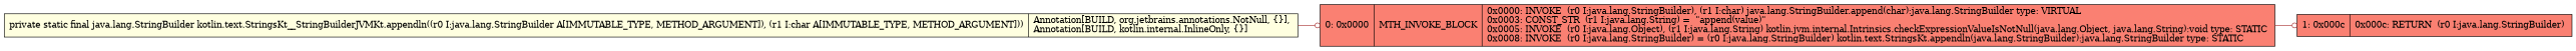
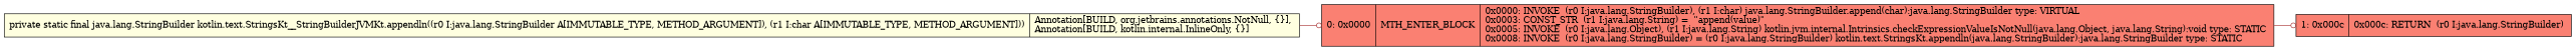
  digraph {
    rankdir=LR
    node [shape=record style=filled fillcolor=salmon]
    edge [color=brown arrowhead=odot]
-   n1 [label="{0\:\ 0x0000|MTH_INVOKE_BLOCK\l|0x0000: INVOKE  (r0 I:java.lang.StringBuilder), (r1 I:char) java.lang.StringBuilder.append(char):java.lang.StringBuilder type: VIRTUAL \l0x0003: CONST_STR  (r1 I:java.lang.String) =  \"append(value)\" \l0x0005: INVOKE  (r0 I:java.lang.Object), (r1 I:java.lang.String) kotlin.jvm.internal.Intrinsics.checkExpressionValueIsNotNull(java.lang.Object, java.lang.String):void type: STATIC \l0x0008: INVOKE  (r0 I:java.lang.StringBuilder) = (r0 I:java.lang.StringBuilder) kotlin.text.StringsKt.appendln(java.lang.StringBuilder):java.lang.StringBuilder type: STATIC \l}"]
+   n1 [label="{0\:\ 0x0000|MTH_ENTER_BLOCK\l|0x0000: INVOKE  (r0 I:java.lang.StringBuilder), (r1 I:char) java.lang.StringBuilder.append(char):java.lang.StringBuilder type: VIRTUAL \l0x0003: CONST_STR  (r1 I:java.lang.String) =  \"append(value)\" \l0x0005: INVOKE  (r0 I:java.lang.Object), (r1 I:java.lang.String) kotlin.jvm.internal.Intrinsics.checkExpressionValueIsNotNull(java.lang.Object, java.lang.String):void type: STATIC \l0x0008: INVOKE  (r0 I:java.lang.StringBuilder) = (r0 I:java.lang.StringBuilder) kotlin.text.StringsKt.appendln(java.lang.StringBuilder):java.lang.StringBuilder type: STATIC \l}"]
    n2 [label="{1\:\ 0x000c|0x000c: RETURN  (r0 I:java.lang.StringBuilder) \l}"]
    n3 [label="{private static final java.lang.StringBuilder kotlin.text.StringsKt__StringBuilderJVMKt.appendln((r0 I:java.lang.StringBuilder A[IMMUTABLE_TYPE, METHOD_ARGUMENT]), (r1 I:char A[IMMUTABLE_TYPE, METHOD_ARGUMENT]))  | Annotation[BUILD, org.jetbrains.annotations.NotNull, \{\}], \lAnnotation[BUILD, kotlin.internal.InlineOnly, \{\}]\l}" fillcolor=lightyellow]
    n1 -> n2
    n3 -> n1
  }
